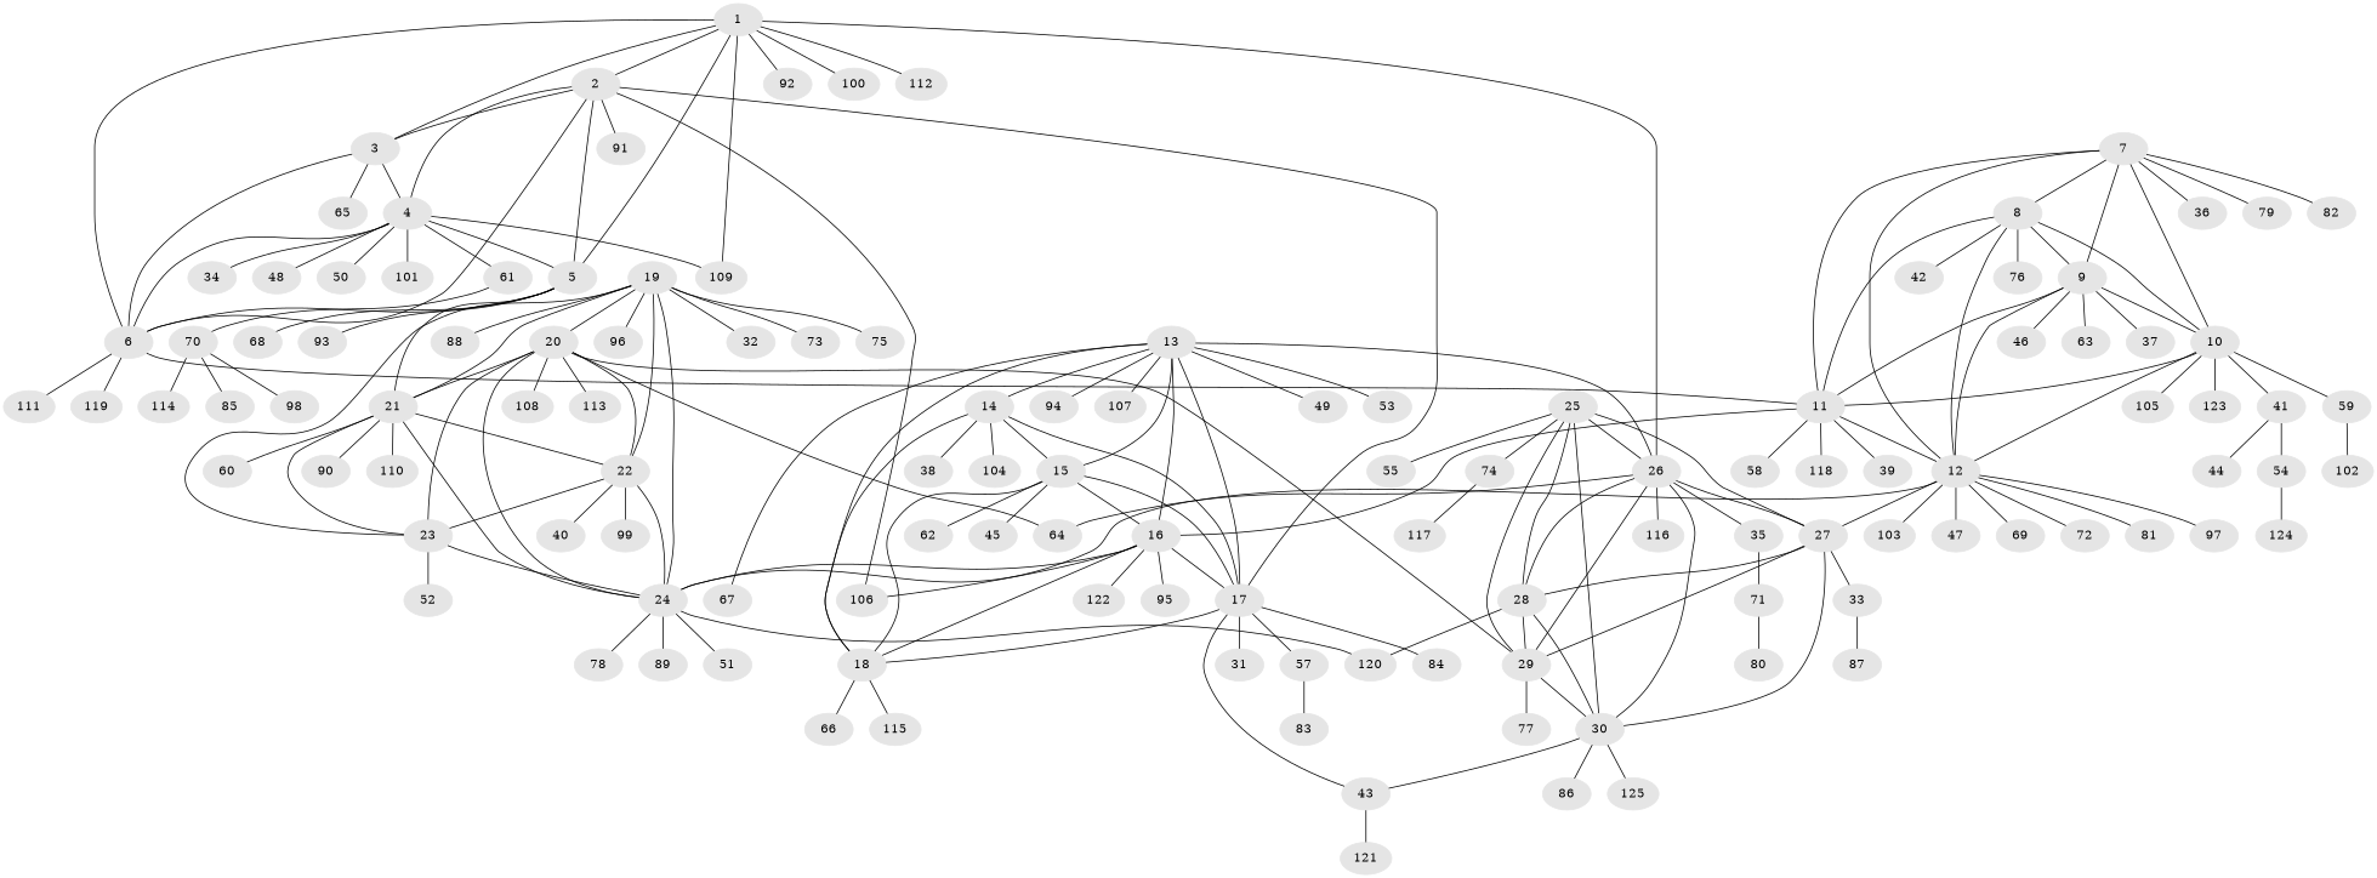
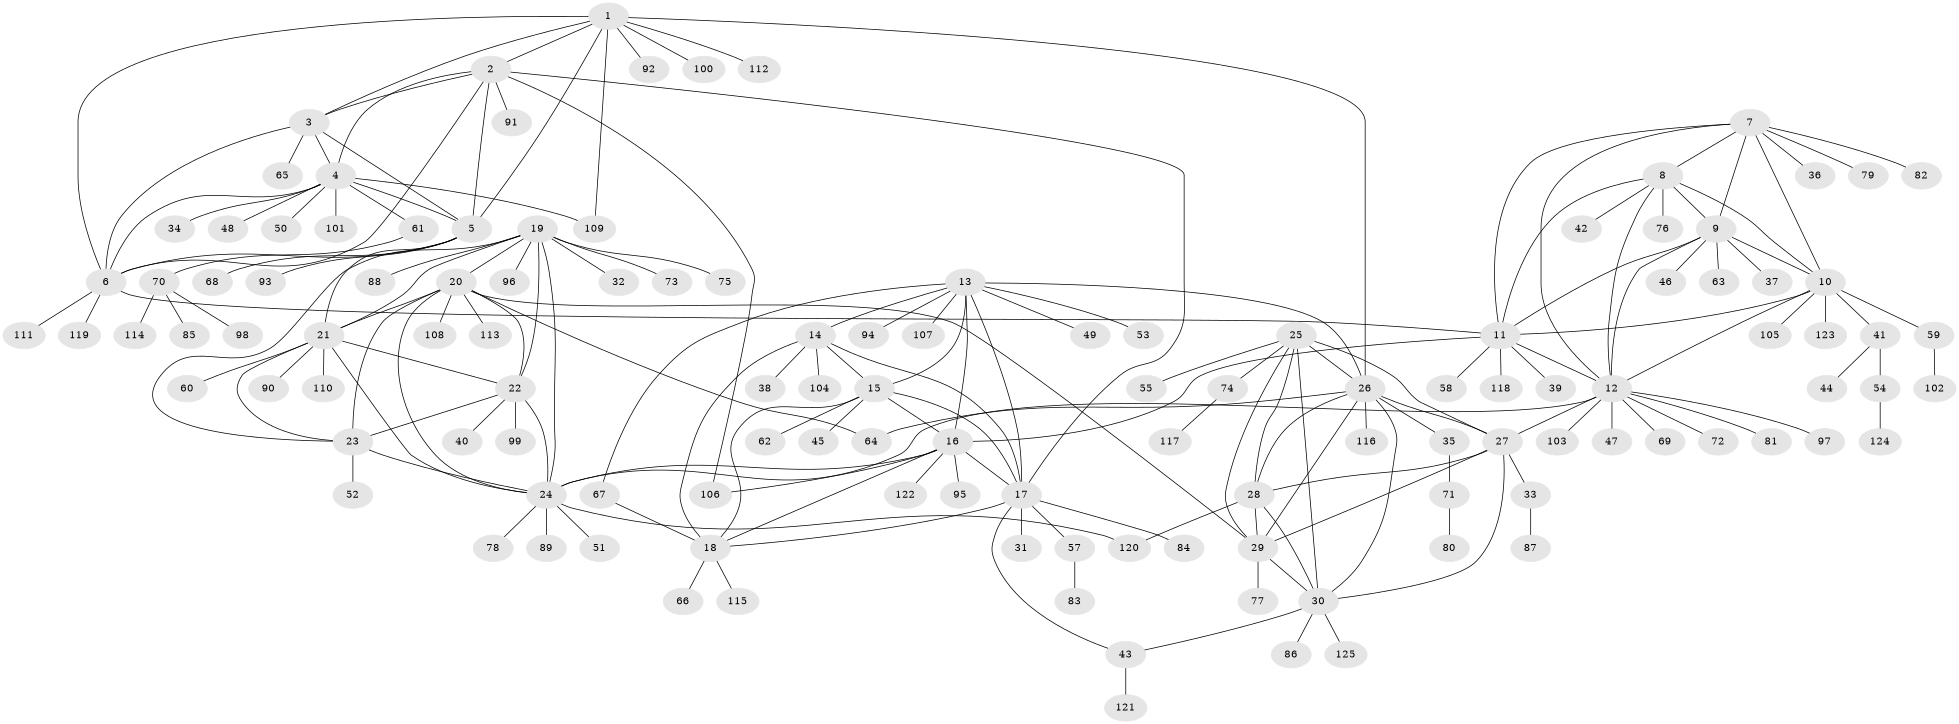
  graph {
    node [color=gray90 style=filled]
    1
    2
    3
    5
    6
    26
    92
    100
    112
    109
    4
    17
    91
    106
    65
    34
    48
    50
    61
    101
    21
    68
    93
    11
    111
    119
    27
    29
    64
    28
    30
    35
    116
    18
    31
    43
    57
    84
    70
    24
    22
    23
    60
    90
    110
    12
    16
    39
    58
    118
    7
    8
    9
    10
    36
    79
    82
    42
    76
    37
    46
    63
    41
    59
    105
    123
    47
    69
    72
    81
    97
    103
    44
    54
    102
    95
    122
    51
    78
    89
    120
    33
    13
    14
    15
    49
    53
    67
    94
    107
    38
    104
    45
    62
    66
    115
    121
    83
    19
    20
    32
    73
    75
    88
    96
    108
    113
    40
    99
    52
    77
    25
    55
    74
    86
    125
    117
    71
    87
    80
    124
    85
    98
    114
    1 -- 2
    1 -- 3
    1 -- 5
    1 -- 6
    1 -- 26
    1 -- 92
    1 -- 100
    1 -- 112
    1 -- 109
    2 -- 3
    2 -- 5
    2 -- 6
    2 -- 4
    2 -- 17
    2 -- 91
    2 -- 106
+   3 -- 5
    3 -- 6
    3 -- 4
    3 -- 65
    5 -- 6
    5 -- 21
    5 -- 68
    5 -- 93
    6 -- 11
    6 -- 111
    6 -- 119
    26 -- 27
    26 -- 29
    26 -- 64
    26 -- 28
    26 -- 30
    26 -- 35
    26 -- 116
    4 -- 5
    4 -- 6
    4 -- 109
    4 -- 34
    4 -- 48
    4 -- 50
    4 -- 61
    4 -- 101
    17 -- 18
    17 -- 31
    17 -- 43
    17 -- 57
    17 -- 84
    61 -- 70
    21 -- 24
    21 -- 22
    21 -- 23
    21 -- 60
    21 -- 90
    21 -- 110
    11 -- 12
    11 -- 16
    11 -- 39
    11 -- 58
    11 -- 118
    27 -- 29
    27 -- 28
    27 -- 30
    27 -- 33
    29 -- 30
    29 -- 77
    28 -- 29
    28 -- 30
    28 -- 120
    30 -- 43
    30 -- 86
    30 -- 125
    35 -- 71
    18 -- 66
    18 -- 115
    43 -- 121
    57 -- 83
    70 -- 85
    70 -- 98
    70 -- 114
    24 -- 51
    24 -- 78
    24 -- 89
    24 -- 120
    22 -- 24
    22 -- 23
    22 -- 40
    22 -- 99
    23 -- 24
    23 -- 52
    12 -- 27
    12 -- 24
    12 -- 47
    12 -- 69
    12 -- 72
    12 -- 81
    12 -- 97
    12 -- 103
    16 -- 17
    16 -- 106
    16 -- 18
    16 -- 24
    16 -- 95
    16 -- 122
    7 -- 11
    7 -- 12
    7 -- 8
    7 -- 9
    7 -- 10
    7 -- 36
    7 -- 79
    7 -- 82
    8 -- 11
    8 -- 12
    8 -- 9
    8 -- 10
    8 -- 42
    8 -- 76
    9 -- 11
    9 -- 12
    9 -- 10
    9 -- 37
    9 -- 46
    9 -- 63
    10 -- 11
    10 -- 12
    10 -- 41
    10 -- 59
    10 -- 105
    10 -- 123
    41 -- 44
    41 -- 54
    59 -- 102
    54 -- 124
    33 -- 87
    13 -- 26
    13 -- 17
-   13 -- 18
+   67 -- 18
    13 -- 16
    13 -- 14
    13 -- 15
    13 -- 49
    13 -- 53
    13 -- 67
    13 -- 94
    13 -- 107
    14 -- 17
    14 -- 18
    14 -- 15
    14 -- 38
    14 -- 104
    15 -- 17
    15 -- 18
    15 -- 16
    15 -- 45
    15 -- 62
    19 -- 21
    19 -- 24
    19 -- 22
    19 -- 23
    19 -- 20
    19 -- 32
    19 -- 73
    19 -- 75
    19 -- 88
    19 -- 96
    20 -- 21
    20 -- 29
    20 -- 64
    20 -- 24
    20 -- 22
    20 -- 23
    20 -- 108
    20 -- 113
    25 -- 26
    25 -- 27
    25 -- 29
    25 -- 28
    25 -- 30
    25 -- 55
    25 -- 74
    74 -- 117
    71 -- 80
  }
